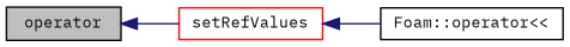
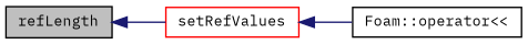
  digraph {
    fontname="IBM Plex Mono"
    rankdir=LR
    node [color=black fontname="IBM Plex Mono" fontsize=10 shape=record]
    edge [color=midnightblue dir=back fontname="IBM Plex Mono" fontsize=10 labelfontname=Helvetica labelfontsize=10 style=solid]
-   n1 [fillcolor=grey75 fontcolor=black height=0.2 label=operator style=filled width=0.4]
+   n1 [fillcolor=grey75 fontcolor=black height=0.2 label=refLength style=filled width=0.4]
    n2 [color=red height=0.2 label=setRefValues width=0.4]
    n3 [height=0.2 label="Foam::operator\<\<" width=0.4]
    n1 -> n2
    n2 -> n3
  }
